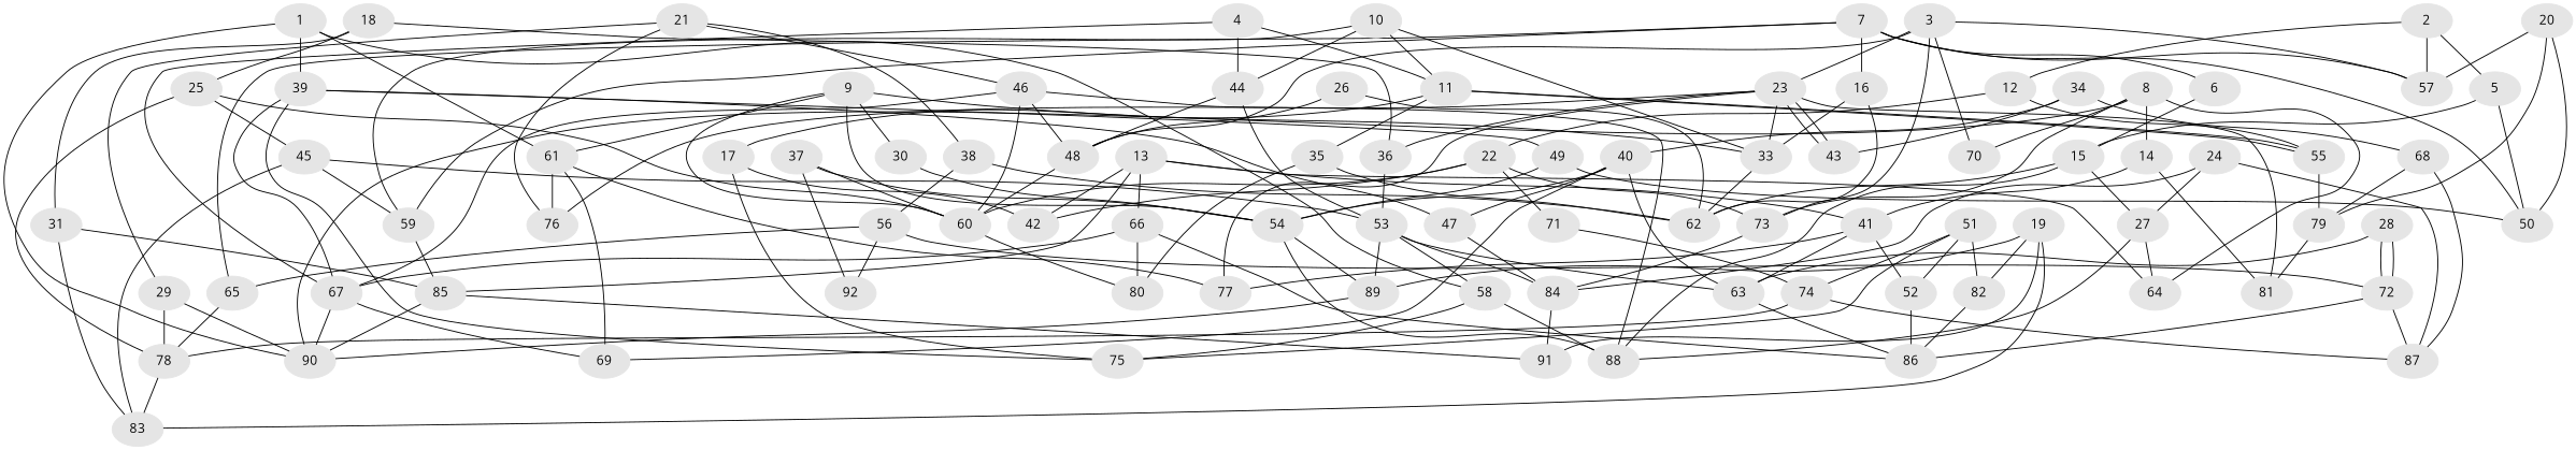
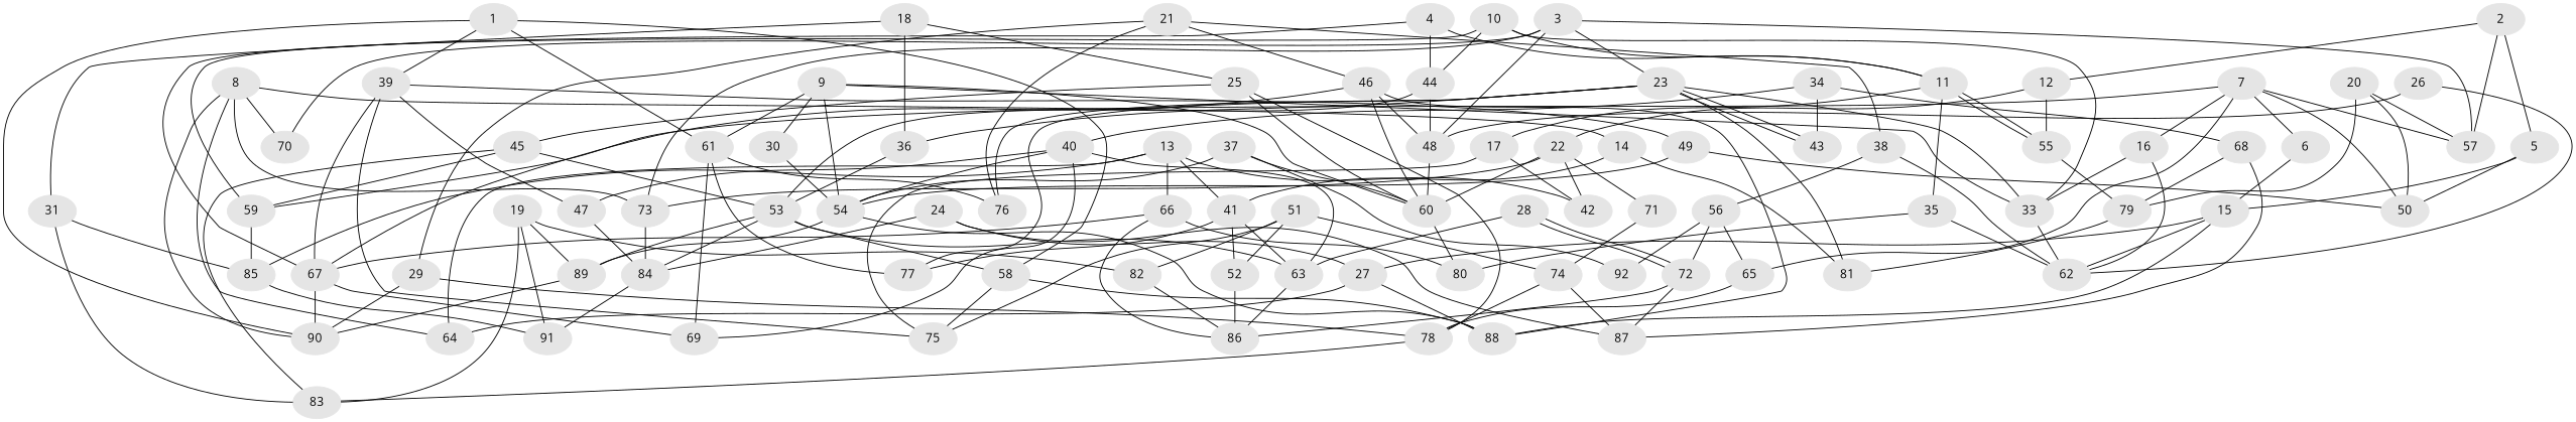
  graph {
    fontname="Open Sans"
    node [color=gray90 fontname="Open Sans" style=filled]
    edge [fontname="Open Sans"]
    1
    39
    58
    61
    90
    67
    75
    47
    49
    88
    76
    77
    69
    2
    5
    12
    57
    15
    50
    55
    22
    3
    23
    48
    70
    73
    33
    81
    36
    43
    60
    84
    4
    11
    44
    6
    17
    35
    53
    27
    62
    7
    16
    59
    65
    85
    78
    8
    14
    64
    41
    9
    30
    54
    89
    80
    10
    42
    79
    71
    13
    66
    63
    52
    86
    91
    18
    25
    31
    45
    83
    19
    82
    20
    21
    29
    38
    46
    56
    74
    24
    87
    26
    28
    72
    68
    34
    40
    37
    92
    51
    1 -- 39
    1 -- 58
    1 -- 61
    1 -- 90
    39 -- 67
    39 -- 75
    39 -- 47
    39 -- 49
    58 -- 75
    58 -- 88
    61 -- 76
    61 -- 77
    61 -- 69
    67 -- 90
    67 -- 69
    47 -- 84
    49 -- 50
    49 -- 54
    2 -- 5
    2 -- 12
    2 -- 57
    5 -- 15
    5 -- 50
    12 -- 55
    12 -- 22
    15 -- 88
    15 -- 27
    15 -- 62
    55 -- 79
    22 -- 73
    22 -- 60
    22 -- 42
    22 -- 71
    3 -- 57
    3 -- 23
    3 -- 48
    3 -- 70
    3 -- 73
    23 -- 76
    23 -- 77
    23 -- 33
    23 -- 81
    23 -- 36
    23 -- 43
    23 -- 43
    48 -- 60
    73 -- 84
    33 -- 62
    36 -- 53
    60 -- 80
    84 -- 91
    4 -- 67
    4 -- 11
    4 -- 44
    11 -- 55
    11 -- 55
    11 -- 17
    11 -- 35
    44 -- 48
    44 -- 53
    6 -- 15
    17 -- 75
    17 -- 42
    35 -- 62
    35 -- 80
    53 -- 58
    53 -- 84
    53 -- 89
    53 -- 63
    27 -- 88
    27 -- 64
    7 -- 57
    7 -- 50
    7 -- 6
    7 -- 16
    7 -- 59
    7 -- 65
    16 -- 33
    16 -- 62
    59 -- 85
    65 -- 78
-   85 -- 90
    85 -- 91
    78 -- 83
    8 -- 90
    8 -- 70
    8 -- 73
    8 -- 14
    8 -- 64
    14 -- 81
    14 -- 41
    41 -- 77
    41 -- 63
    41 -- 52
    9 -- 61
    9 -- 33
    9 -- 60
    9 -- 30
    9 -- 54
    30 -- 54
    54 -- 88
    54 -- 89
    89 -- 90
    10 -- 33
    10 -- 11
    10 -- 44
    10 -- 59
    79 -- 81
    71 -- 74
    13 -- 85
    13 -- 64
    13 -- 41
    13 -- 42
    13 -- 66
    66 -- 67
    66 -- 80
    66 -- 86
    63 -- 86
    52 -- 86
    18 -- 36
    18 -- 25
    18 -- 31
    25 -- 60
    25 -- 78
    25 -- 45
    31 -- 85
    31 -- 83
    45 -- 53
    45 -- 59
    45 -- 83
    19 -- 89
    19 -- 91
    19 -- 83
    19 -- 82
    82 -- 86
    20 -- 57
    20 -- 50
    20 -- 79
    21 -- 76
    21 -- 29
    21 -- 38
    21 -- 46
    29 -- 90
    29 -- 78
    38 -- 62
    38 -- 56
    46 -- 67
    46 -- 88
    46 -- 48
    46 -- 60
    56 -- 65
    56 -- 72
    56 -- 92
    74 -- 78
    74 -- 87
    24 -- 84
    24 -- 27
    24 -- 87
    26 -- 48
    26 -- 62
    28 -- 63
    28 -- 72
    28 -- 72
    72 -- 86
    72 -- 87
    68 -- 79
    68 -- 87
    34 -- 43
    34 -- 68
    34 -- 40
    40 -- 47
    40 -- 69
    40 -- 54
    40 -- 63
    37 -- 60
    37 -- 54
    37 -- 92
    51 -- 75
    51 -- 52
    51 -- 82
    51 -- 74
  }
